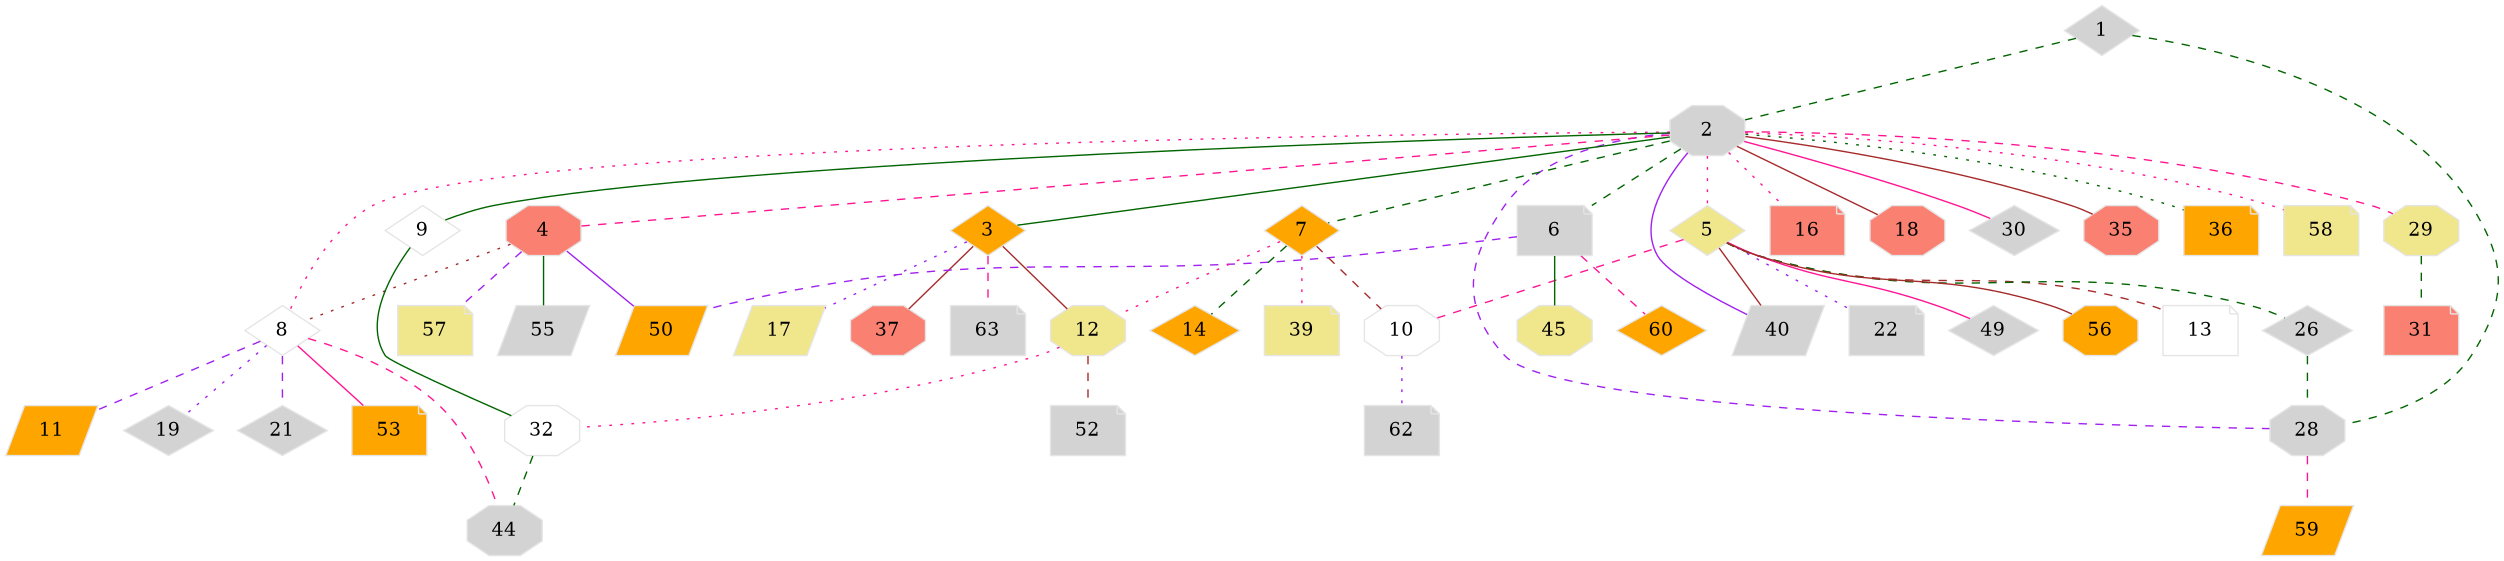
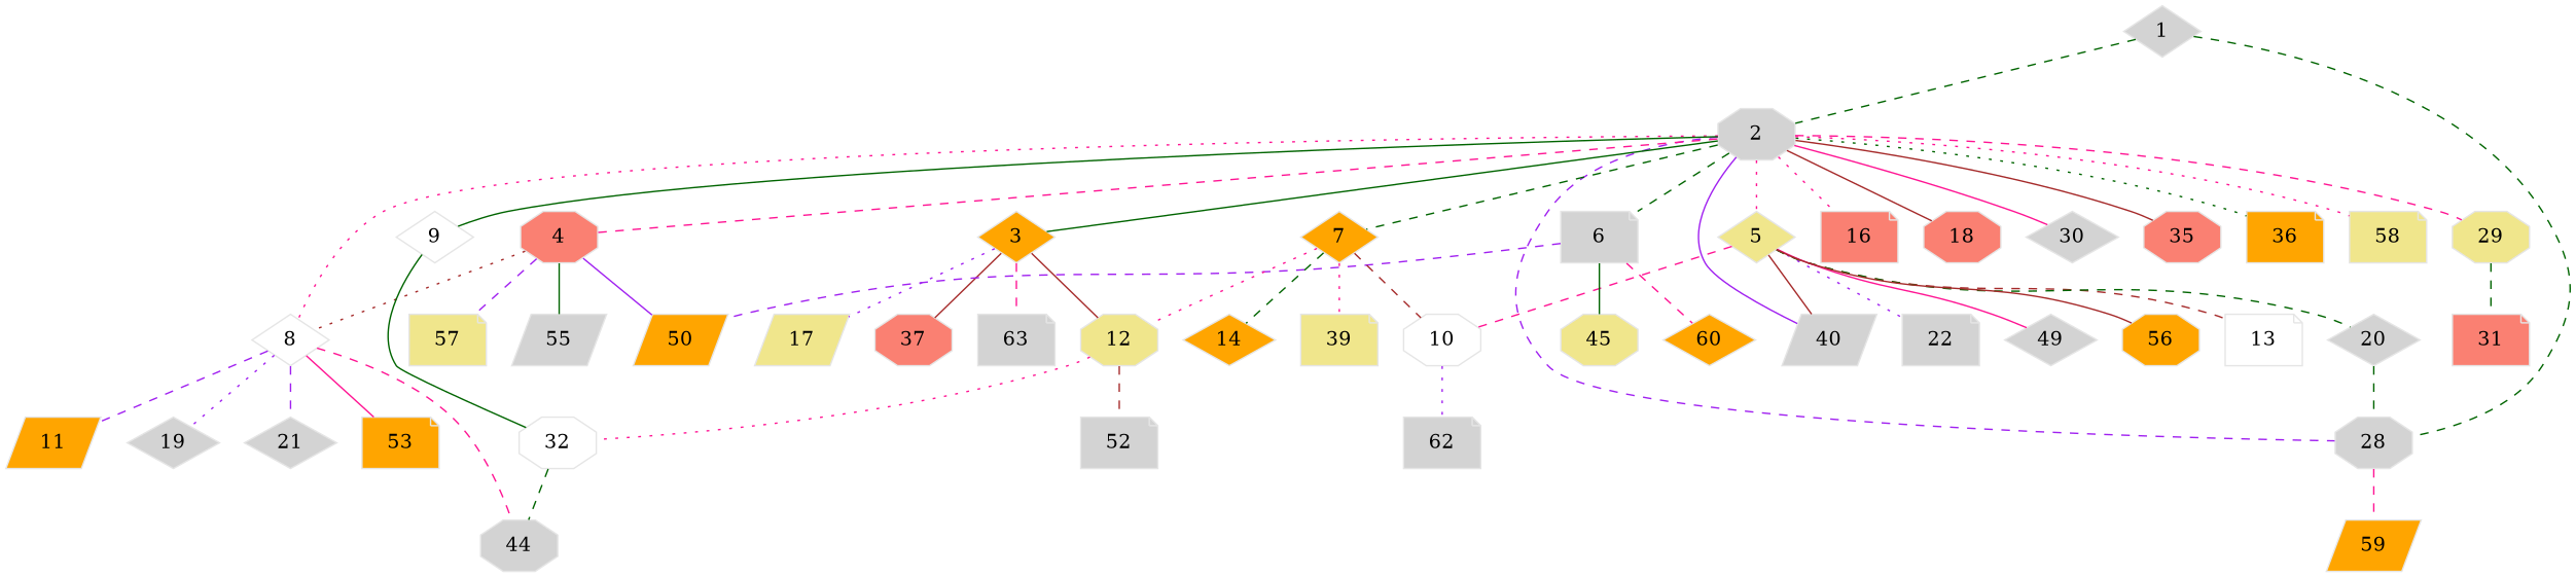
  graph {
    node [color=gray90 fillcolor=lightgrey shape=diamond style=filled]
    edge [color=deeppink style=dashed]
    1 [super="+42"]
    2 [shape=octagon super="+38"]
    28 [shape=octagon super="+41"]
    3 [fillcolor=orange super="+24"]
    4 [fillcolor=salmon shape=octagon super="+48"]
    5 [fillcolor=khaki super="+61"]
    6 [shape=note super="+25"]
    7 [fillcolor=orange super="+15"]
    8 [fillcolor=white super="+27"]
    9 [fillcolor=white super="+20"]
    16 [fillcolor=salmon shape=note]
    18 [fillcolor=salmon shape=octagon]
    29 [fillcolor=khaki shape=octagon super="+46"]
    30
    35 [fillcolor=salmon shape=octagon]
    36 [fillcolor=orange shape=note]
    40 [shape=parallelogram]
    58 [fillcolor=khaki shape=note]
    59 [fillcolor=orange shape=parallelogram]
    12 [fillcolor=khaki shape=octagon super="+43"]
    17 [fillcolor=khaki shape=parallelogram]
    37 [fillcolor=salmon shape=octagon]
    63 [shape=note]
    50 [fillcolor=orange shape=parallelogram]
    55 [shape=parallelogram]
    57 [fillcolor=khaki shape=note]
    10 [fillcolor=white shape=octagon super="+23"]
    13 [fillcolor=white shape=note super="+34"]
    22 [shape=note]
-   26
+   26 [label=20]
    49
    56 [fillcolor=orange shape=octagon]
    45 [fillcolor=khaki shape=octagon]
    60 [fillcolor=orange]
    14 [fillcolor=orange]
    39 [fillcolor=khaki shape=note]
    11 [fillcolor=orange shape=parallelogram]
    19 [super="+47"]
    21
    44 [shape=octagon]
    53 [fillcolor=orange shape=note]
    32 [fillcolor=white shape=octagon super="+51"]
    31 [fillcolor=salmon shape=note super="+33"]
    52 [shape=note]
    62 [shape=note]
    1 -- 2 [color=darkgreen]
    1 -- 28 [color=darkgreen]
    2 -- 28 [color=purple]
    2 -- 3 [color=darkgreen style=solid]
    2 -- 4
    2 -- 5 [style=dotted]
    2 -- 6 [color=darkgreen]
    2 -- 7 [color=darkgreen]
    2 -- 8 [style=dotted]
    2 -- 9 [color=darkgreen style=solid]
    2 -- 16 [style=dotted]
    2 -- 18 [color=brown style=solid]
    2 -- 29
    2 -- 30 [style=solid]
    2 -- 35 [color=brown style=solid]
    2 -- 36 [color=darkgreen style=dotted]
    2 -- 40 [color=purple style=solid]
    2 -- 58 [style=dotted]
    28 -- 59
    3 -- 12 [color=brown style=solid]
    3 -- 17 [color=purple style=dotted]
    3 -- 37 [color=brown style=solid]
    3 -- 63
    4 -- 8 [color=brown style=dotted]
    4 -- 50 [color=purple style=solid]
    4 -- 55 [color=darkgreen style=solid]
    4 -- 57 [color=purple]
    5 -- 40 [color=brown style=solid]
    5 -- 10 [weight=2]
    5 -- 13 [color=brown]
    5 -- 22 [color=purple style=dotted]
    5 -- 26 [color=darkgreen]
    5 -- 49 [style=solid]
    5 -- 56 [color=brown style=solid]
    6 -- 50 [color=purple]
    6 -- 45 [color=darkgreen style=solid]
    6 -- 60
    7 -- 12 [style=dotted]
    7 -- 10 [color=brown]
    7 -- 14 [color=darkgreen]
    7 -- 39 [style=dotted]
    8 -- 11 [color=purple]
    8 -- 19 [color=purple style=dotted]
    8 -- 21 [color=purple]
    8 -- 44
    8 -- 53 [style=solid]
    9 -- 32 [color=darkgreen style=solid]
    29 -- 31 [color=darkgreen]
    12 -- 32 [style=dotted]
    12 -- 52 [color=brown]
    10 -- 62 [color=purple style=dotted]
    26 -- 28 [color=darkgreen]
    32 -- 44 [color=darkgreen]
  }
